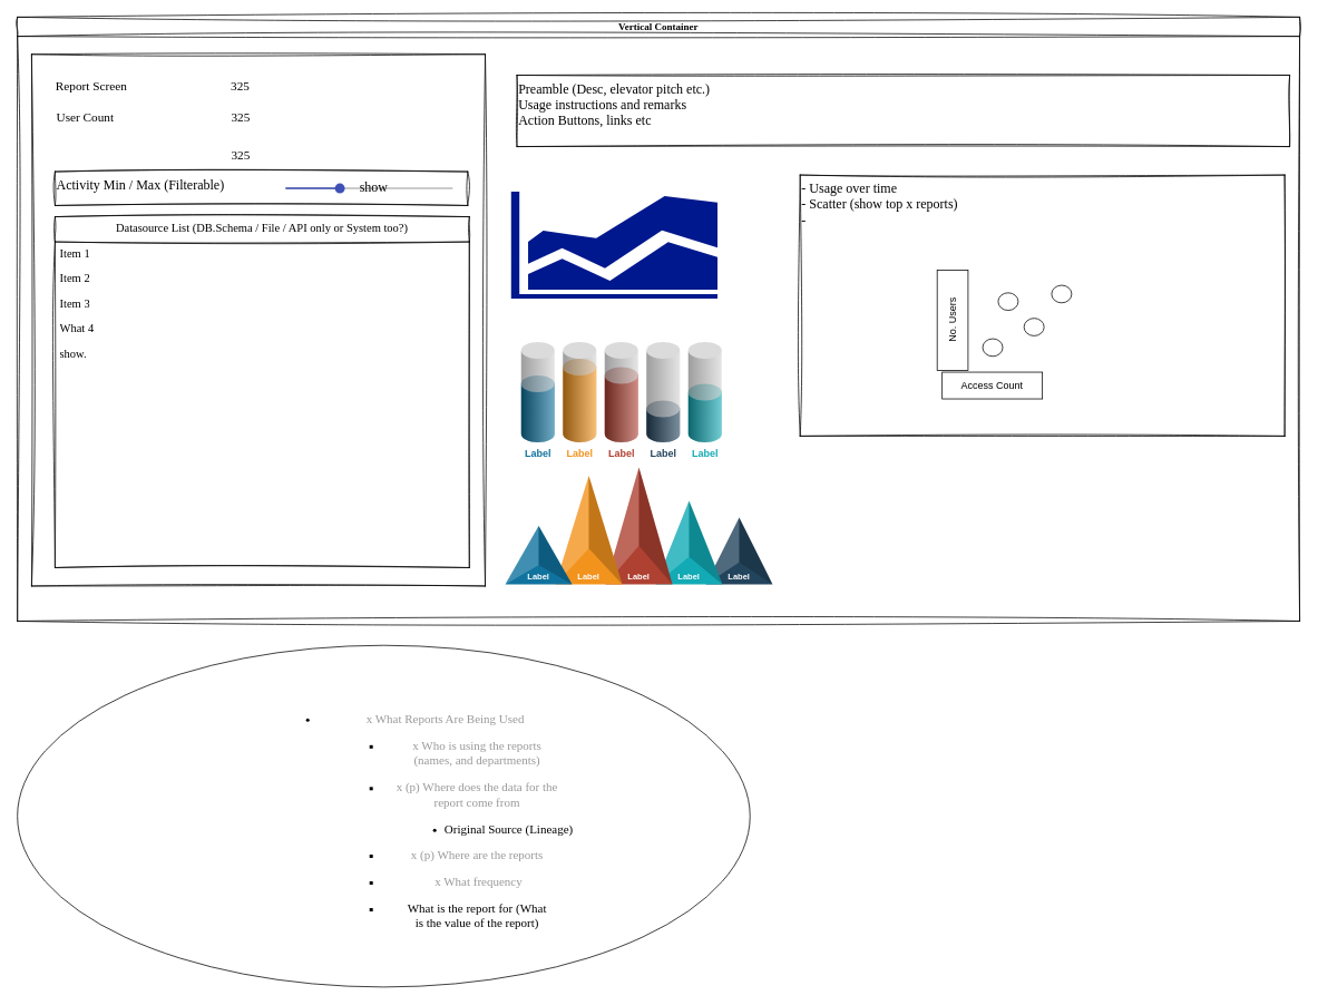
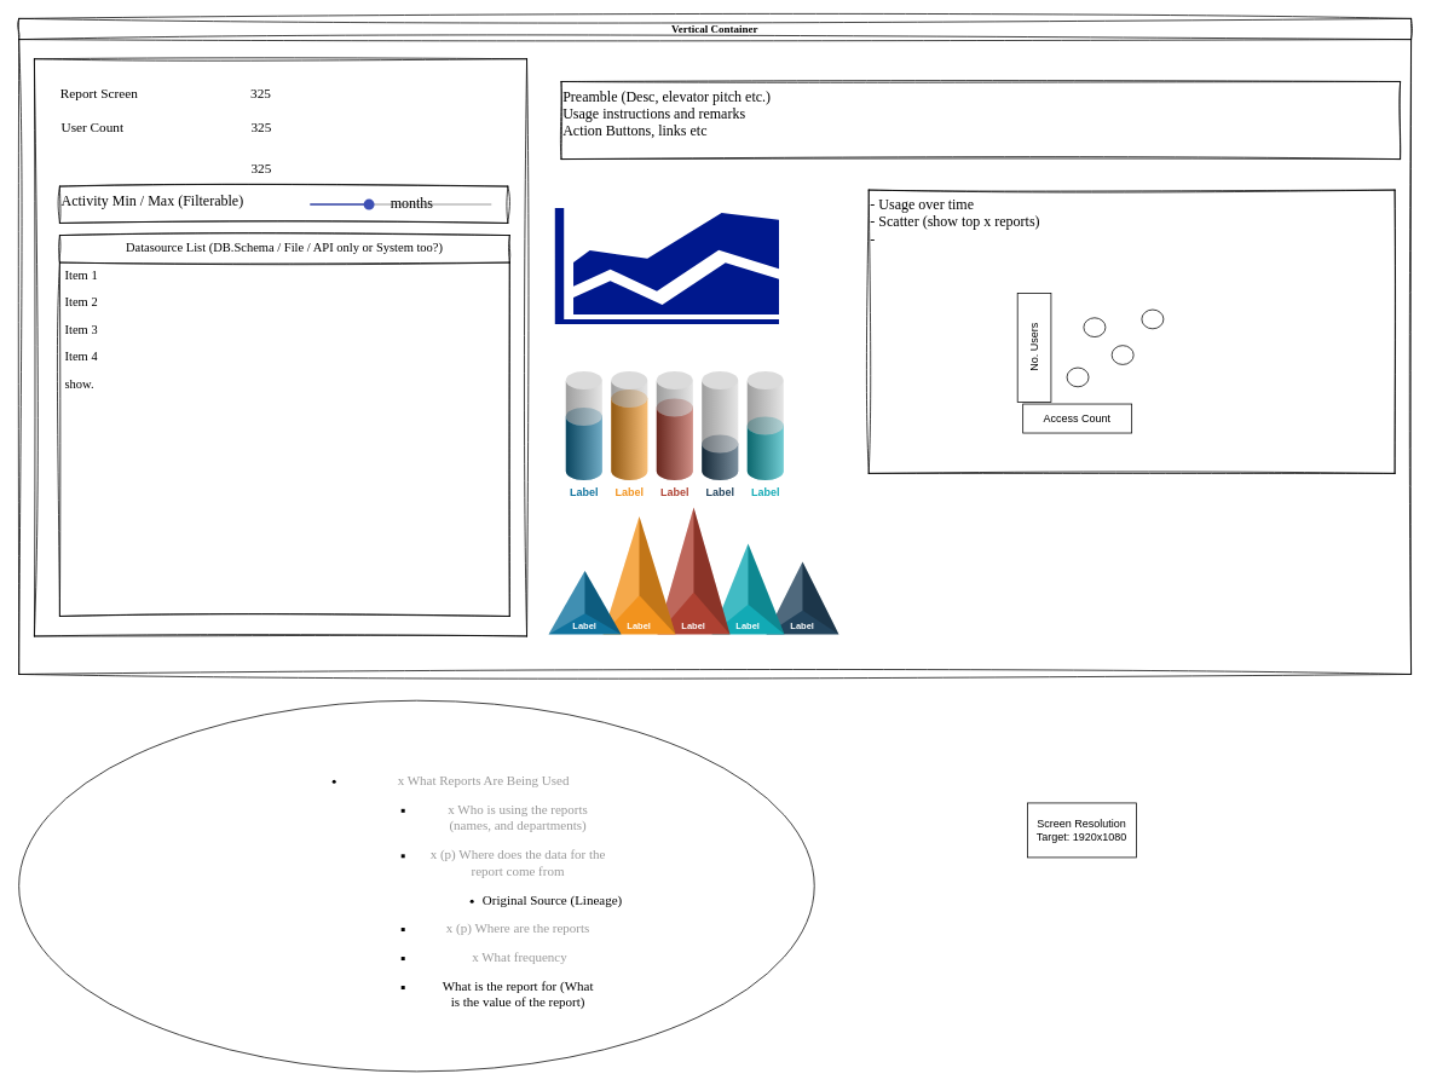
  <mxCell id="0" />
  <mxCell id="1" parent="0" />
  <mxCell id="2" value="Vertical Container" style="swimlane;whiteSpace=wrap;html=1;sketch=1;curveFitting=1;jiggle=2;fontFamily=Architects Daughter;" parent="1" vertex="1"><mxGeometry x="20" y="20" width="1535" height="723" as="geometry" /></mxCell>
  <mxCell id="3" value="" style="rounded=0;whiteSpace=wrap;html=1;sketch=1;curveFitting=1;jiggle=2;" parent="2" vertex="1"><mxGeometry x="17" y="44.5" width="543" height="636.5" as="geometry" /></mxCell>
  <mxCell id="4" value="" style="group;align=left;" parent="2" vertex="1" connectable="0"><mxGeometry x="45" y="150" width="295" height="30" as="geometry" /></mxCell>
  <mxCell id="5" value="325" style="text;html=1;align=center;verticalAlign=middle;whiteSpace=wrap;rounded=0;fontFamily=Architects Daughter;fontSize=15;strokeColor=none;sketch=1;curveFitting=1;jiggle=2;container=0;" parent="4" vertex="1"><mxGeometry x="150" width="145" height="30" as="geometry" /></mxCell>
  <mxCell id="6" value="" style="group;strokeColor=none;" parent="4" vertex="1" connectable="0"><mxGeometry y="-45" width="295" height="30" as="geometry" /></mxCell>
  <mxCell id="7" value="User Count" style="text;html=1;align=left;verticalAlign=middle;whiteSpace=wrap;rounded=0;fontFamily=Architects Daughter;fontSize=15;" parent="6" vertex="1"><mxGeometry width="145.021" height="30" as="geometry" /></mxCell>
  <mxCell id="8" value="325" style="text;html=1;align=center;verticalAlign=middle;whiteSpace=wrap;rounded=0;fontFamily=Architects Daughter;fontSize=15;strokeColor=none;sketch=1;curveFitting=1;jiggle=2;" parent="6" vertex="1"><mxGeometry x="149.979" width="145.021" height="30" as="geometry" /></mxCell>
  <mxCell id="9" value="" style="group;strokeColor=none;" parent="4" vertex="1" connectable="0"><mxGeometry x="-1" y="-83" width="296" height="30" as="geometry" /></mxCell>
  <mxCell id="10" value="Report Screen" style="text;html=1;align=left;verticalAlign=middle;whiteSpace=wrap;rounded=0;fontFamily=Architects Daughter;fontSize=15;" parent="9" vertex="1"><mxGeometry width="145.513" height="30" as="geometry" /></mxCell>
  <mxCell id="11" value="325" style="text;html=1;align=center;verticalAlign=middle;whiteSpace=wrap;rounded=0;fontFamily=Architects Daughter;fontSize=15;strokeColor=none;sketch=1;curveFitting=1;jiggle=2;" parent="9" vertex="1"><mxGeometry x="150.487" width="145.513" height="30" as="geometry" /></mxCell>
  <mxCell id="12" value="Datasource List (DB.Schema / File / API only or System too?)" style="swimlane;fontStyle=0;childLayout=stackLayout;horizontal=1;startSize=30;horizontalStack=0;resizeParent=1;resizeParentMax=0;resizeLast=0;collapsible=1;marginBottom=0;whiteSpace=wrap;html=1;fontFamily=Architects Daughter;fontSize=14;sketch=1;curveFitting=1;jiggle=2;" parent="2" vertex="1"><mxGeometry x="45" y="239" width="496" height="420" as="geometry" /></mxCell>
  <mxCell id="13" value="Item 1" style="text;strokeColor=none;fillColor=none;align=left;verticalAlign=middle;spacingLeft=4;spacingRight=4;overflow=hidden;points=[[0,0.5],[1,0.5]];portConstraint=eastwest;rotatable=0;whiteSpace=wrap;html=1;fontFamily=Architects Daughter;fontSize=14;sketch=1;curveFitting=1;jiggle=2;" parent="12" vertex="1"><mxGeometry y="30" width="496" height="30" as="geometry" /></mxCell>
  <mxCell id="14" value="Item 2" style="text;strokeColor=none;fillColor=none;align=left;verticalAlign=middle;spacingLeft=4;spacingRight=4;overflow=hidden;points=[[0,0.5],[1,0.5]];portConstraint=eastwest;rotatable=0;whiteSpace=wrap;html=1;fontFamily=Architects Daughter;fontSize=14;sketch=1;curveFitting=1;jiggle=2;" parent="12" vertex="1"><mxGeometry y="60" width="496" height="30" as="geometry" /></mxCell>
  <mxCell id="15" value="Item 3" style="text;strokeColor=none;fillColor=none;align=left;verticalAlign=middle;spacingLeft=4;spacingRight=4;overflow=hidden;points=[[0,0.5],[1,0.5]];portConstraint=eastwest;rotatable=0;whiteSpace=wrap;html=1;fontFamily=Architects Daughter;fontSize=14;sketch=1;curveFitting=1;jiggle=2;" parent="12" vertex="1"><mxGeometry y="90" width="496" height="30" as="geometry" /></mxCell>
- <mxCell id="16" value="What 4" style="text;strokeColor=none;fillColor=none;align=left;verticalAlign=middle;spacingLeft=4;spacingRight=4;overflow=hidden;points=[[0,0.5],[1,0.5]];portConstraint=eastwest;rotatable=0;whiteSpace=wrap;html=1;fontFamily=Architects Daughter;fontSize=14;sketch=1;curveFitting=1;jiggle=2;" parent="12" vertex="1"><mxGeometry y="120" width="496" height="30" as="geometry" /></mxCell>
+ <mxCell id="16" value="Item 4" style="text;strokeColor=none;fillColor=none;align=left;verticalAlign=middle;spacingLeft=4;spacingRight=4;overflow=hidden;points=[[0,0.5],[1,0.5]];portConstraint=eastwest;rotatable=0;whiteSpace=wrap;html=1;fontFamily=Architects Daughter;fontSize=14;sketch=1;curveFitting=1;jiggle=2;" parent="12" vertex="1"><mxGeometry y="120" width="496" height="30" as="geometry" /></mxCell>
  <mxCell id="17" value="show.&amp;nbsp;" style="text;strokeColor=none;fillColor=none;align=left;verticalAlign=middle;spacingLeft=4;spacingRight=4;overflow=hidden;points=[[0,0.5],[1,0.5]];portConstraint=eastwest;rotatable=0;whiteSpace=wrap;html=1;fontFamily=Architects Daughter;fontSize=14;sketch=1;curveFitting=1;jiggle=2;" parent="12" vertex="1"><mxGeometry y="150" width="496" height="30" as="geometry" /></mxCell>
  <mxCell id="18" style="text;strokeColor=none;fillColor=none;align=left;verticalAlign=middle;spacingLeft=4;spacingRight=4;overflow=hidden;points=[[0,0.5],[1,0.5]];portConstraint=eastwest;rotatable=0;whiteSpace=wrap;html=1;fontFamily=Architects Daughter;fontSize=14;sketch=1;curveFitting=1;jiggle=2;" parent="12" vertex="1"><mxGeometry y="180" width="496" height="30" as="geometry" /></mxCell>
  <mxCell id="19" style="text;strokeColor=none;fillColor=none;align=left;verticalAlign=middle;spacingLeft=4;spacingRight=4;overflow=hidden;points=[[0,0.5],[1,0.5]];portConstraint=eastwest;rotatable=0;whiteSpace=wrap;html=1;fontFamily=Architects Daughter;fontSize=14;sketch=1;curveFitting=1;jiggle=2;" parent="12" vertex="1"><mxGeometry y="210" width="496" height="30" as="geometry" /></mxCell>
  <mxCell id="20" style="text;strokeColor=none;fillColor=none;align=left;verticalAlign=middle;spacingLeft=4;spacingRight=4;overflow=hidden;points=[[0,0.5],[1,0.5]];portConstraint=eastwest;rotatable=0;whiteSpace=wrap;html=1;fontFamily=Architects Daughter;fontSize=14;sketch=1;curveFitting=1;jiggle=2;" parent="12" vertex="1"><mxGeometry y="240" width="496" height="30" as="geometry" /></mxCell>
  <mxCell id="21" style="text;strokeColor=none;fillColor=none;align=left;verticalAlign=middle;spacingLeft=4;spacingRight=4;overflow=hidden;points=[[0,0.5],[1,0.5]];portConstraint=eastwest;rotatable=0;whiteSpace=wrap;html=1;fontFamily=Architects Daughter;fontSize=14;sketch=1;curveFitting=1;jiggle=2;" parent="12" vertex="1"><mxGeometry y="270" width="496" height="30" as="geometry" /></mxCell>
  <mxCell id="22" style="text;strokeColor=none;fillColor=none;align=left;verticalAlign=middle;spacingLeft=4;spacingRight=4;overflow=hidden;points=[[0,0.5],[1,0.5]];portConstraint=eastwest;rotatable=0;whiteSpace=wrap;html=1;fontFamily=Architects Daughter;fontSize=14;sketch=1;curveFitting=1;jiggle=2;" parent="12" vertex="1"><mxGeometry y="300" width="496" height="30" as="geometry" /></mxCell>
  <mxCell id="23" style="text;strokeColor=none;fillColor=none;align=left;verticalAlign=middle;spacingLeft=4;spacingRight=4;overflow=hidden;points=[[0,0.5],[1,0.5]];portConstraint=eastwest;rotatable=0;whiteSpace=wrap;html=1;fontFamily=Architects Daughter;fontSize=14;sketch=1;curveFitting=1;jiggle=2;" parent="12" vertex="1"><mxGeometry y="330" width="496" height="30" as="geometry" /></mxCell>
  <mxCell id="24" style="text;strokeColor=none;fillColor=none;align=left;verticalAlign=middle;spacingLeft=4;spacingRight=4;overflow=hidden;points=[[0,0.5],[1,0.5]];portConstraint=eastwest;rotatable=0;whiteSpace=wrap;html=1;fontFamily=Architects Daughter;fontSize=14;sketch=1;curveFitting=1;jiggle=2;" parent="12" vertex="1"><mxGeometry y="360" width="496" height="30" as="geometry" /></mxCell>
  <mxCell id="25" style="text;strokeColor=none;fillColor=none;align=left;verticalAlign=middle;spacingLeft=4;spacingRight=4;overflow=hidden;points=[[0,0.5],[1,0.5]];portConstraint=eastwest;rotatable=0;whiteSpace=wrap;html=1;fontFamily=Architects Daughter;fontSize=14;sketch=1;curveFitting=1;jiggle=2;" parent="12" vertex="1"><mxGeometry y="390" width="496" height="30" as="geometry" /></mxCell>
  <mxCell id="26" value="&lt;div style=&quot;&quot;&gt;&lt;span style=&quot;font-size: 16px; font-family: &amp;quot;Architects Daughter&amp;quot;; background-color: transparent; color: light-dark(rgb(0, 0, 0), rgb(255, 255, 255));&quot;&gt;Preamble (Desc, elevator pitch etc.)&lt;br&gt;Usage instructions and remarks&lt;/span&gt;&lt;/div&gt;&lt;div style=&quot;&quot;&gt;&lt;font face=&quot;Architects Daughter&quot;&gt;&lt;span style=&quot;font-size: 16px;&quot;&gt;Action Buttons, links etc&lt;/span&gt;&lt;/font&gt;&lt;/div&gt;&lt;div&gt;&lt;font style=&quot;font-size: 16px;&quot; face=&quot;Architects Daughter&quot;&gt;&lt;br&gt;&lt;/font&gt;&lt;/div&gt;&lt;div&gt;&lt;br&gt;&lt;/div&gt;" style="rounded=0;whiteSpace=wrap;html=1;sketch=1;curveFitting=1;jiggle=2;verticalAlign=top;align=left;" parent="2" vertex="1"><mxGeometry x="598" y="69.5" width="925" height="85.5" as="geometry" /></mxCell>
  <mxCell id="27" value="Label" style="verticalLabelPosition=bottom;verticalAlign=top;html=1;shape=mxgraph.infographic.cylinder;isoAngle=15;fillColor=#10739E;strokeColor=none;fontStyle=1;fontColor=#10739E;fontSize=12;shadow=0;" parent="2" vertex="1"><mxGeometry x="603" y="429" width="40" height="80" as="geometry" /></mxCell>
  <mxCell id="28" value="Label" style="verticalLabelPosition=bottom;verticalAlign=top;html=1;shape=mxgraph.infographic.cylinder;isoAngle=15;fillColor=#F2931E;strokeColor=none;fontStyle=1;fontColor=#F2931E;fontSize=12;shadow=0;" parent="2" vertex="1"><mxGeometry x="653" y="409" width="40" height="100" as="geometry" /></mxCell>
  <mxCell id="29" value="Label" style="verticalLabelPosition=bottom;verticalAlign=top;html=1;shape=mxgraph.infographic.cylinder;isoAngle=15;fillColor=#AE4132;strokeColor=none;fontStyle=1;fontColor=#AE4132;fontSize=12;shadow=0;" parent="2" vertex="1"><mxGeometry x="703" y="419" width="40" height="90" as="geometry" /></mxCell>
  <mxCell id="30" value="Label" style="verticalLabelPosition=bottom;verticalAlign=top;html=1;shape=mxgraph.infographic.cylinder;isoAngle=15;fillColor=#23445D;strokeColor=none;fontStyle=1;fontColor=#23445D;fontSize=12;shadow=0;" parent="2" vertex="1"><mxGeometry x="753" y="459" width="40" height="50" as="geometry" /></mxCell>
  <mxCell id="31" value="Label" style="verticalLabelPosition=bottom;verticalAlign=top;html=1;shape=mxgraph.infographic.cylinder;isoAngle=15;fillColor=#12AAB5;strokeColor=none;fontStyle=1;fontColor=#12AAB5;fontSize=12;shadow=0;" parent="2" vertex="1"><mxGeometry x="803" y="439" width="40" height="70" as="geometry" /></mxCell>
  <mxCell id="32" value="" style="verticalLabelPosition=top;verticalAlign=bottom;html=1;shape=mxgraph.infographic.cylinder;isoAngle=15;fillColor=#CCCCCC;strokeColor=none;fontStyle=1;fontColor=#10739E;fontSize=12;shadow=0;align=left;opacity=70;" parent="2" vertex="1"><mxGeometry x="603" y="389" width="40" height="60" as="geometry" /></mxCell>
  <mxCell id="33" value="" style="verticalLabelPosition=top;verticalAlign=bottom;html=1;shape=mxgraph.infographic.cylinder;isoAngle=15;fillColor=#CCCCCC;strokeColor=none;fontStyle=1;fontColor=#F2931E;fontSize=12;shadow=0;align=left;opacity=70;" parent="2" vertex="1"><mxGeometry x="653" y="389" width="40" height="40" as="geometry" /></mxCell>
  <mxCell id="34" value="" style="verticalLabelPosition=top;verticalAlign=bottom;html=1;shape=mxgraph.infographic.cylinder;isoAngle=15;fillColor=#CCCCCC;strokeColor=none;fontStyle=1;fontColor=#AE4132;fontSize=12;shadow=0;align=left;opacity=70;" parent="2" vertex="1"><mxGeometry x="703" y="389" width="40" height="50" as="geometry" /></mxCell>
  <mxCell id="35" value="" style="verticalLabelPosition=top;verticalAlign=bottom;html=1;shape=mxgraph.infographic.cylinder;isoAngle=15;fillColor=#CCCCCC;strokeColor=none;fontStyle=1;fontColor=#23445D;fontSize=12;shadow=0;align=left;opacity=70;" parent="2" vertex="1"><mxGeometry x="753" y="389" width="40" height="90" as="geometry" /></mxCell>
  <mxCell id="36" value="" style="verticalLabelPosition=top;verticalAlign=bottom;html=1;shape=mxgraph.infographic.cylinder;isoAngle=15;fillColor=#CCCCCC;strokeColor=none;fontStyle=1;fontColor=#12AAB5;fontSize=12;shadow=0;align=left;opacity=70;" parent="2" vertex="1"><mxGeometry x="803" y="389" width="40" height="70" as="geometry" /></mxCell>
  <mxCell id="37" value="Label" style="verticalLabelPosition=middle;verticalAlign=bottom;html=1;whiteSpace=wrap;shape=mxgraph.infographic.shadedTriangle;fillColor=#23445D;strokeColor=none;fontSize=10;labelPosition=center;align=center;fontColor=#FFFFFF;fontStyle=1;shadow=0;" parent="2" vertex="1"><mxGeometry x="824" y="599" width="80" height="80" as="geometry" /></mxCell>
  <mxCell id="38" value="Label" style="verticalLabelPosition=middle;verticalAlign=bottom;html=1;whiteSpace=wrap;shape=mxgraph.infographic.shadedTriangle;fillColor=#12AAB5;strokeColor=none;fontSize=10;labelPosition=center;align=center;fontColor=#FFFFFF;fontStyle=1;shadow=0;" parent="2" vertex="1"><mxGeometry x="764" y="579" width="80" height="100" as="geometry" /></mxCell>
  <mxCell id="39" value="Label" style="verticalLabelPosition=middle;verticalAlign=bottom;html=1;whiteSpace=wrap;shape=mxgraph.infographic.shadedTriangle;fillColor=#AE4132;strokeColor=none;fontSize=10;labelPosition=center;align=center;fontColor=#FFFFFF;fontStyle=1;shadow=0;" parent="2" vertex="1"><mxGeometry x="704" y="539" width="80" height="140" as="geometry" /></mxCell>
  <mxCell id="40" value="Label" style="verticalLabelPosition=middle;verticalAlign=bottom;html=1;whiteSpace=wrap;shape=mxgraph.infographic.shadedTriangle;fillColor=#F2931E;strokeColor=none;fontSize=10;labelPosition=center;align=center;fontColor=#FFFFFF;fontStyle=1;shadow=0;" parent="2" vertex="1"><mxGeometry x="644" y="549" width="80" height="130" as="geometry" /></mxCell>
  <mxCell id="41" value="Label" style="verticalLabelPosition=middle;verticalAlign=bottom;html=1;whiteSpace=wrap;shape=mxgraph.infographic.shadedTriangle;fillColor=#10739E;strokeColor=none;fontSize=10;labelPosition=center;align=center;fontColor=#FFFFFF;fontStyle=1;shadow=0;" parent="2" vertex="1"><mxGeometry x="584" y="609" width="80" height="70" as="geometry" /></mxCell>
  <mxCell id="42" value="&lt;div style=&quot;&quot;&gt;&lt;font face=&quot;Architects Daughter&quot;&gt;&lt;span style=&quot;font-size: 16px;&quot;&gt;- Usage over time&lt;/span&gt;&lt;/font&gt;&lt;/div&gt;&lt;div style=&quot;&quot;&gt;&lt;font face=&quot;Architects Daughter&quot;&gt;&lt;span style=&quot;font-size: 16px;&quot;&gt;- Scatter (show top x reports)&lt;/span&gt;&lt;/font&gt;&lt;/div&gt;&lt;div style=&quot;&quot;&gt;&lt;font face=&quot;Architects Daughter&quot;&gt;&lt;span style=&quot;font-size: 16px;&quot;&gt;-&amp;nbsp;&lt;/span&gt;&lt;/font&gt;&lt;/div&gt;" style="rounded=0;whiteSpace=wrap;html=1;sketch=1;curveFitting=1;jiggle=2;verticalAlign=top;align=left;" parent="2" vertex="1"><mxGeometry x="937" y="189" width="580" height="312.5" as="geometry" /></mxCell>
  <mxCell id="43" value="No. Users" style="rounded=0;whiteSpace=wrap;html=1;rotation=-90;" parent="2" vertex="1"><mxGeometry x="1059.5" y="344.5" width="120" height="37" as="geometry" /></mxCell>
  <mxCell id="44" value="Access Count" style="rounded=0;whiteSpace=wrap;html=1;" parent="2" vertex="1"><mxGeometry x="1107" y="425" width="120" height="32" as="geometry" /></mxCell>
  <mxCell id="45" value="" style="ellipse;whiteSpace=wrap;html=1;" parent="2" vertex="1"><mxGeometry x="1174" y="330" width="24" height="21" as="geometry" /></mxCell>
  <mxCell id="46" value="" style="ellipse;whiteSpace=wrap;html=1;" parent="2" vertex="1"><mxGeometry x="1205" y="360.5" width="24" height="21" as="geometry" /></mxCell>
  <mxCell id="47" value="" style="ellipse;whiteSpace=wrap;html=1;" parent="2" vertex="1"><mxGeometry x="1238" y="321" width="24" height="21" as="geometry" /></mxCell>
  <mxCell id="48" value="" style="ellipse;whiteSpace=wrap;html=1;" parent="2" vertex="1"><mxGeometry x="1155.5" y="385" width="24" height="21" as="geometry" /></mxCell>
  <mxCell id="49" value="" style="sketch=0;pointerEvents=1;shadow=0;dashed=0;html=1;strokeColor=none;labelPosition=center;verticalLabelPosition=bottom;verticalAlign=top;align=center;fillColor=#00188D;shape=mxgraph.mscae.general.graph" parent="2" vertex="1"><mxGeometry x="591" y="209" width="247" height="128" as="geometry" /></mxCell>
  <mxCell id="50" value="&lt;div style=&quot;&quot;&gt;&lt;font face=&quot;Architects Daughter&quot;&gt;&lt;span style=&quot;font-size: 16px;&quot;&gt;Activity Min / Max (Filterable)&lt;/span&gt;&lt;/font&gt;&lt;/div&gt;" style="rounded=0;whiteSpace=wrap;html=1;sketch=1;curveFitting=1;jiggle=2;verticalAlign=top;align=left;" parent="2" vertex="1"><mxGeometry x="45" y="185" width="494" height="40.5" as="geometry" /></mxCell>
  <mxCell id="51" value="" style="dashed=0;verticalLabelPosition=bottom;verticalAlign=top;align=center;shape=mxgraph.gmdl.slider2;barPos=32.5;strokeColor=#3F51B5;opacity=100;strokeWidth=2;fillColor=#3F51B5;handleSize=10;shadow=0;html=1;" parent="2" vertex="1"><mxGeometry x="321" y="200" width="200" height="10" as="geometry" /></mxCell>
- <mxCell id="52" value="&lt;div style=&quot;&quot;&gt;&lt;font face=&quot;Architects Daughter&quot;&gt;&lt;span style=&quot;font-size: 16px;&quot;&gt;show&lt;/span&gt;&lt;/font&gt;&lt;/div&gt;" style="rounded=0;whiteSpace=wrap;html=1;sketch=1;curveFitting=1;jiggle=2;verticalAlign=top;align=left;strokeColor=none;fillColor=none;" parent="2" vertex="1"><mxGeometry x="408" y="187" width="73" height="29.5" as="geometry" /></mxCell>
+ <mxCell id="52" value="&lt;div style=&quot;&quot;&gt;&lt;font face=&quot;Architects Daughter&quot;&gt;&lt;span style=&quot;font-size: 16px;&quot;&gt;months&lt;/span&gt;&lt;/font&gt;&lt;/div&gt;" style="rounded=0;whiteSpace=wrap;html=1;sketch=1;curveFitting=1;jiggle=2;verticalAlign=top;align=left;strokeColor=none;fillColor=none;" parent="2" vertex="1"><mxGeometry x="408" y="187" width="73" height="29.5" as="geometry" /></mxCell>
  <mxCell id="53" value="&lt;ul style=&quot;margin-left:1.125in;direction:ltr;unicode-bidi:embed;&lt;br/&gt; margin-top:0in;margin-bottom:0in&quot; type=&quot;disc&quot;&gt;&lt;li style=&quot;margin-top:0;margin-bottom:0;vertical-align:middle&quot;&gt;&lt;span style=&quot;font-family:Calibri;font-size:11.0pt&quot;&gt;&lt;font style=&quot;color: rgb(153, 153, 153);&quot;&gt;x What Reports Are Being Used&lt;/font&gt;&lt;/span&gt;&lt;/li&gt;&lt;ul style=&quot;margin-left:.375in;direction:ltr;unicode-bidi:embed;&lt;br/&gt;  margin-top:0in;margin-bottom:0in&quot; type=&quot;square&quot;&gt;&lt;font style=&quot;color: rgb(153, 153, 153);&quot;&gt;&lt;br&gt;  &lt;/font&gt;&lt;li style=&quot;margin-top:0;margin-bottom:0;vertical-align:middle&quot;&gt;&lt;span style=&quot;font-family:Calibri;font-size:11.0pt&quot;&gt;&lt;font style=&quot;color: rgb(153, 153, 153);&quot;&gt;x Who is using the reports&lt;br&gt;      (names, and departments)&lt;/font&gt;&lt;/span&gt;&lt;/li&gt;&lt;font style=&quot;color: rgb(153, 153, 153);&quot;&gt;&lt;br&gt;  &lt;/font&gt;&lt;li style=&quot;margin-top:0;margin-bottom:0;vertical-align:middle&quot;&gt;&lt;span style=&quot;font-family:Calibri;font-size:11.0pt&quot;&gt;&lt;font style=&quot;color: rgb(153, 153, 153);&quot;&gt;x (p) Where does the data for the&lt;br&gt;      report come from&lt;/font&gt;&lt;/span&gt;&lt;/li&gt;&lt;ul style=&quot;margin-left:.375in;direction:ltr;unicode-bidi:embed;&lt;br/&gt;   margin-top:0in;margin-bottom:0in&quot; type=&quot;disc&quot;&gt;&lt;br&gt;   &lt;li style=&quot;margin-top:0;margin-bottom:0;vertical-align:middle&quot;&gt;&lt;span style=&quot;font-family:Calibri;font-size:11.0pt&quot;&gt;Original Source (Lineage)&lt;/span&gt;&lt;/li&gt;&lt;/ul&gt;&lt;br&gt;  &lt;li style=&quot;margin-top:0;margin-bottom:0;vertical-align:middle&quot;&gt;&lt;span style=&quot;font-family:Calibri;font-size:11.0pt&quot;&gt;&lt;font style=&quot;color: rgb(153, 153, 153);&quot;&gt;x (p) Where are the reports&lt;/font&gt;&lt;/span&gt;&lt;/li&gt;&lt;br&gt;  &lt;li style=&quot;margin-top:0;margin-bottom:0;vertical-align:middle&quot;&gt;&lt;span style=&quot;font-family:Calibri;font-size:11.0pt&quot;&gt;&lt;font style=&quot;color: rgb(153, 153, 153);&quot;&gt;&amp;nbsp;x What frequency&lt;/font&gt;&lt;/span&gt;&lt;/li&gt;&lt;br&gt;  &lt;li style=&quot;margin-top:0;margin-bottom:0;vertical-align:middle&quot;&gt;&lt;span style=&quot;font-family:Calibri;font-size:11.0pt&quot;&gt;What is the report for (What&lt;br&gt;      is the value of the report)&lt;/span&gt;&lt;/li&gt;&lt;/ul&gt;&lt;/ul&gt;" style="ellipse;whiteSpace=wrap;html=1;" parent="1" vertex="1"><mxGeometry x="20" y="772" width="877" height="409" as="geometry" /></mxCell>
+ <mxCell id="54" value="Screen Resolution Target: 1920x1080" style="rounded=0;whiteSpace=wrap;html=1;" parent="1" vertex="1"><mxGeometry x="1132" y="885" width="120" height="60" as="geometry" /></mxCell>
